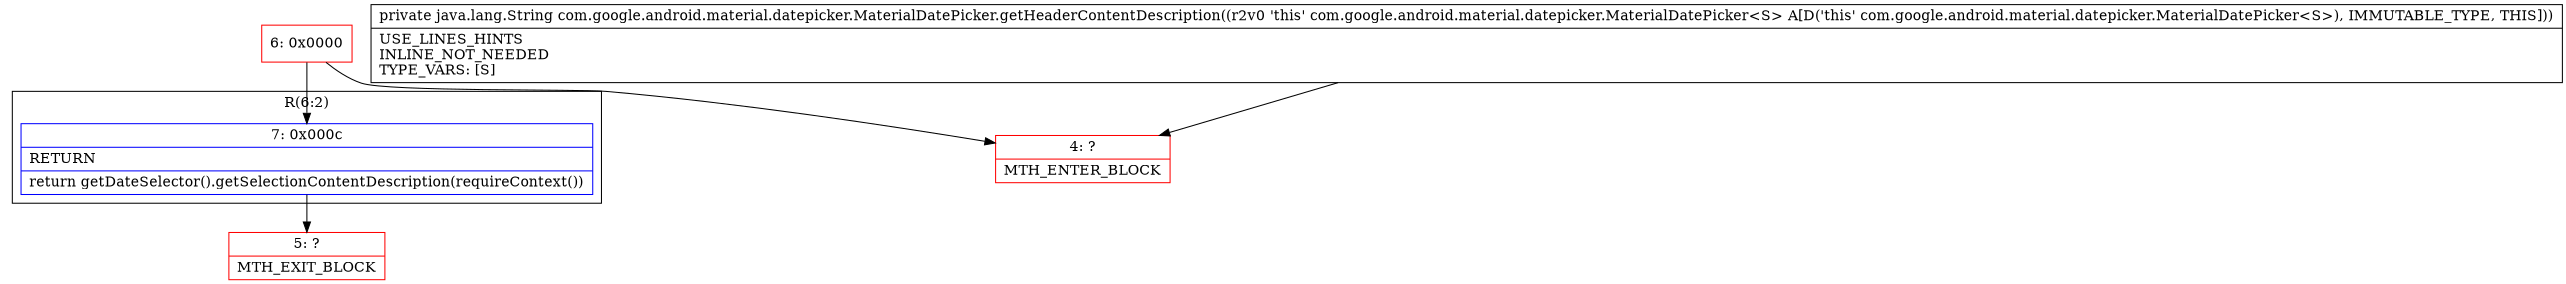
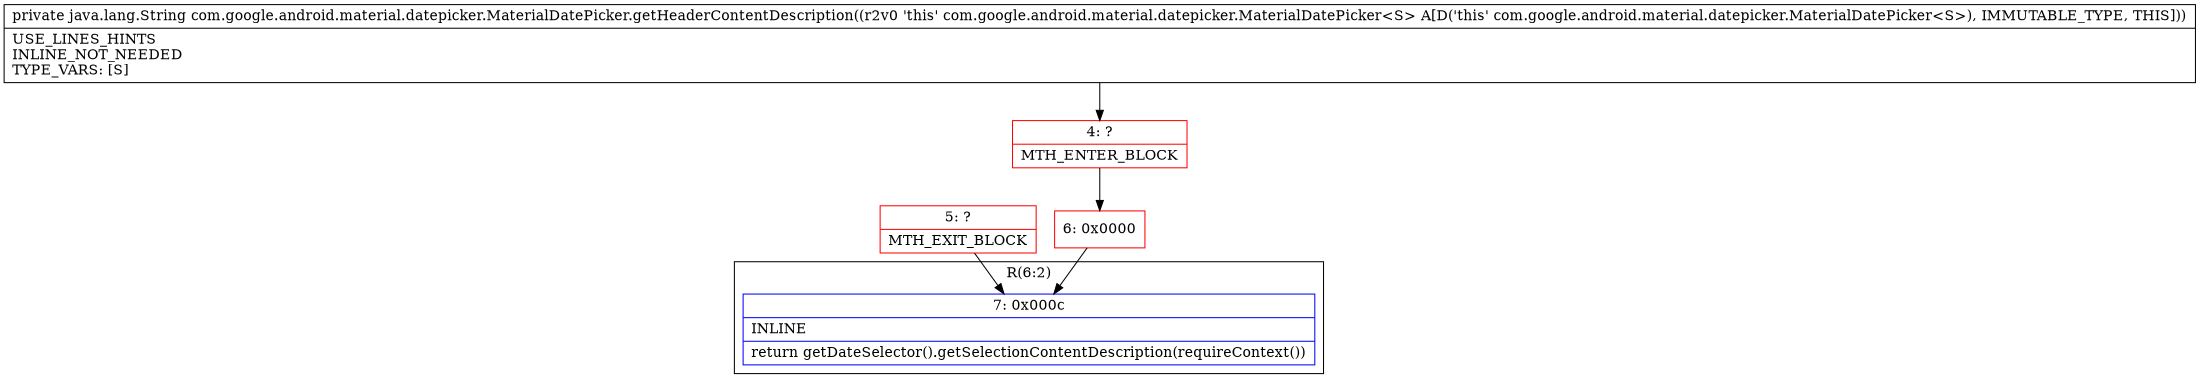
  digraph {
    node [color=red shape=record]
-   n1 [color=blue label="{7\:\ 0x000c|RETURN\l|return getDateSelector().getSelectionContentDescription(requireContext())\l}"]
+   n1 [color=blue label="{7\:\ 0x000c|INLINE\l|return getDateSelector().getSelectionContentDescription(requireContext())\l}"]
    n2 [label="{5\:\ ?|MTH_EXIT_BLOCK\l}"]
    n3 [label="{4\:\ ?|MTH_ENTER_BLOCK\l}"]
    n4 [label="{6\:\ 0x0000}"]
    n5 [label="{private java.lang.String com.google.android.material.datepicker.MaterialDatePicker.getHeaderContentDescription((r2v0 'this' com.google.android.material.datepicker.MaterialDatePicker\<S\> A[D('this' com.google.android.material.datepicker.MaterialDatePicker\<S\>), IMMUTABLE_TYPE, THIS]))  | USE_LINES_HINTS\lINLINE_NOT_NEEDED\lTYPE_VARS: [S]\l}" color=""]
    subgraph cluster_1 {
      label="R(6:2)"
      n1
    }
-   n1 -> n2
-   n4 -> n3
+   n2 -> n1
+   n3 -> n4
    n4 -> n1
    n5 -> n3
  }
